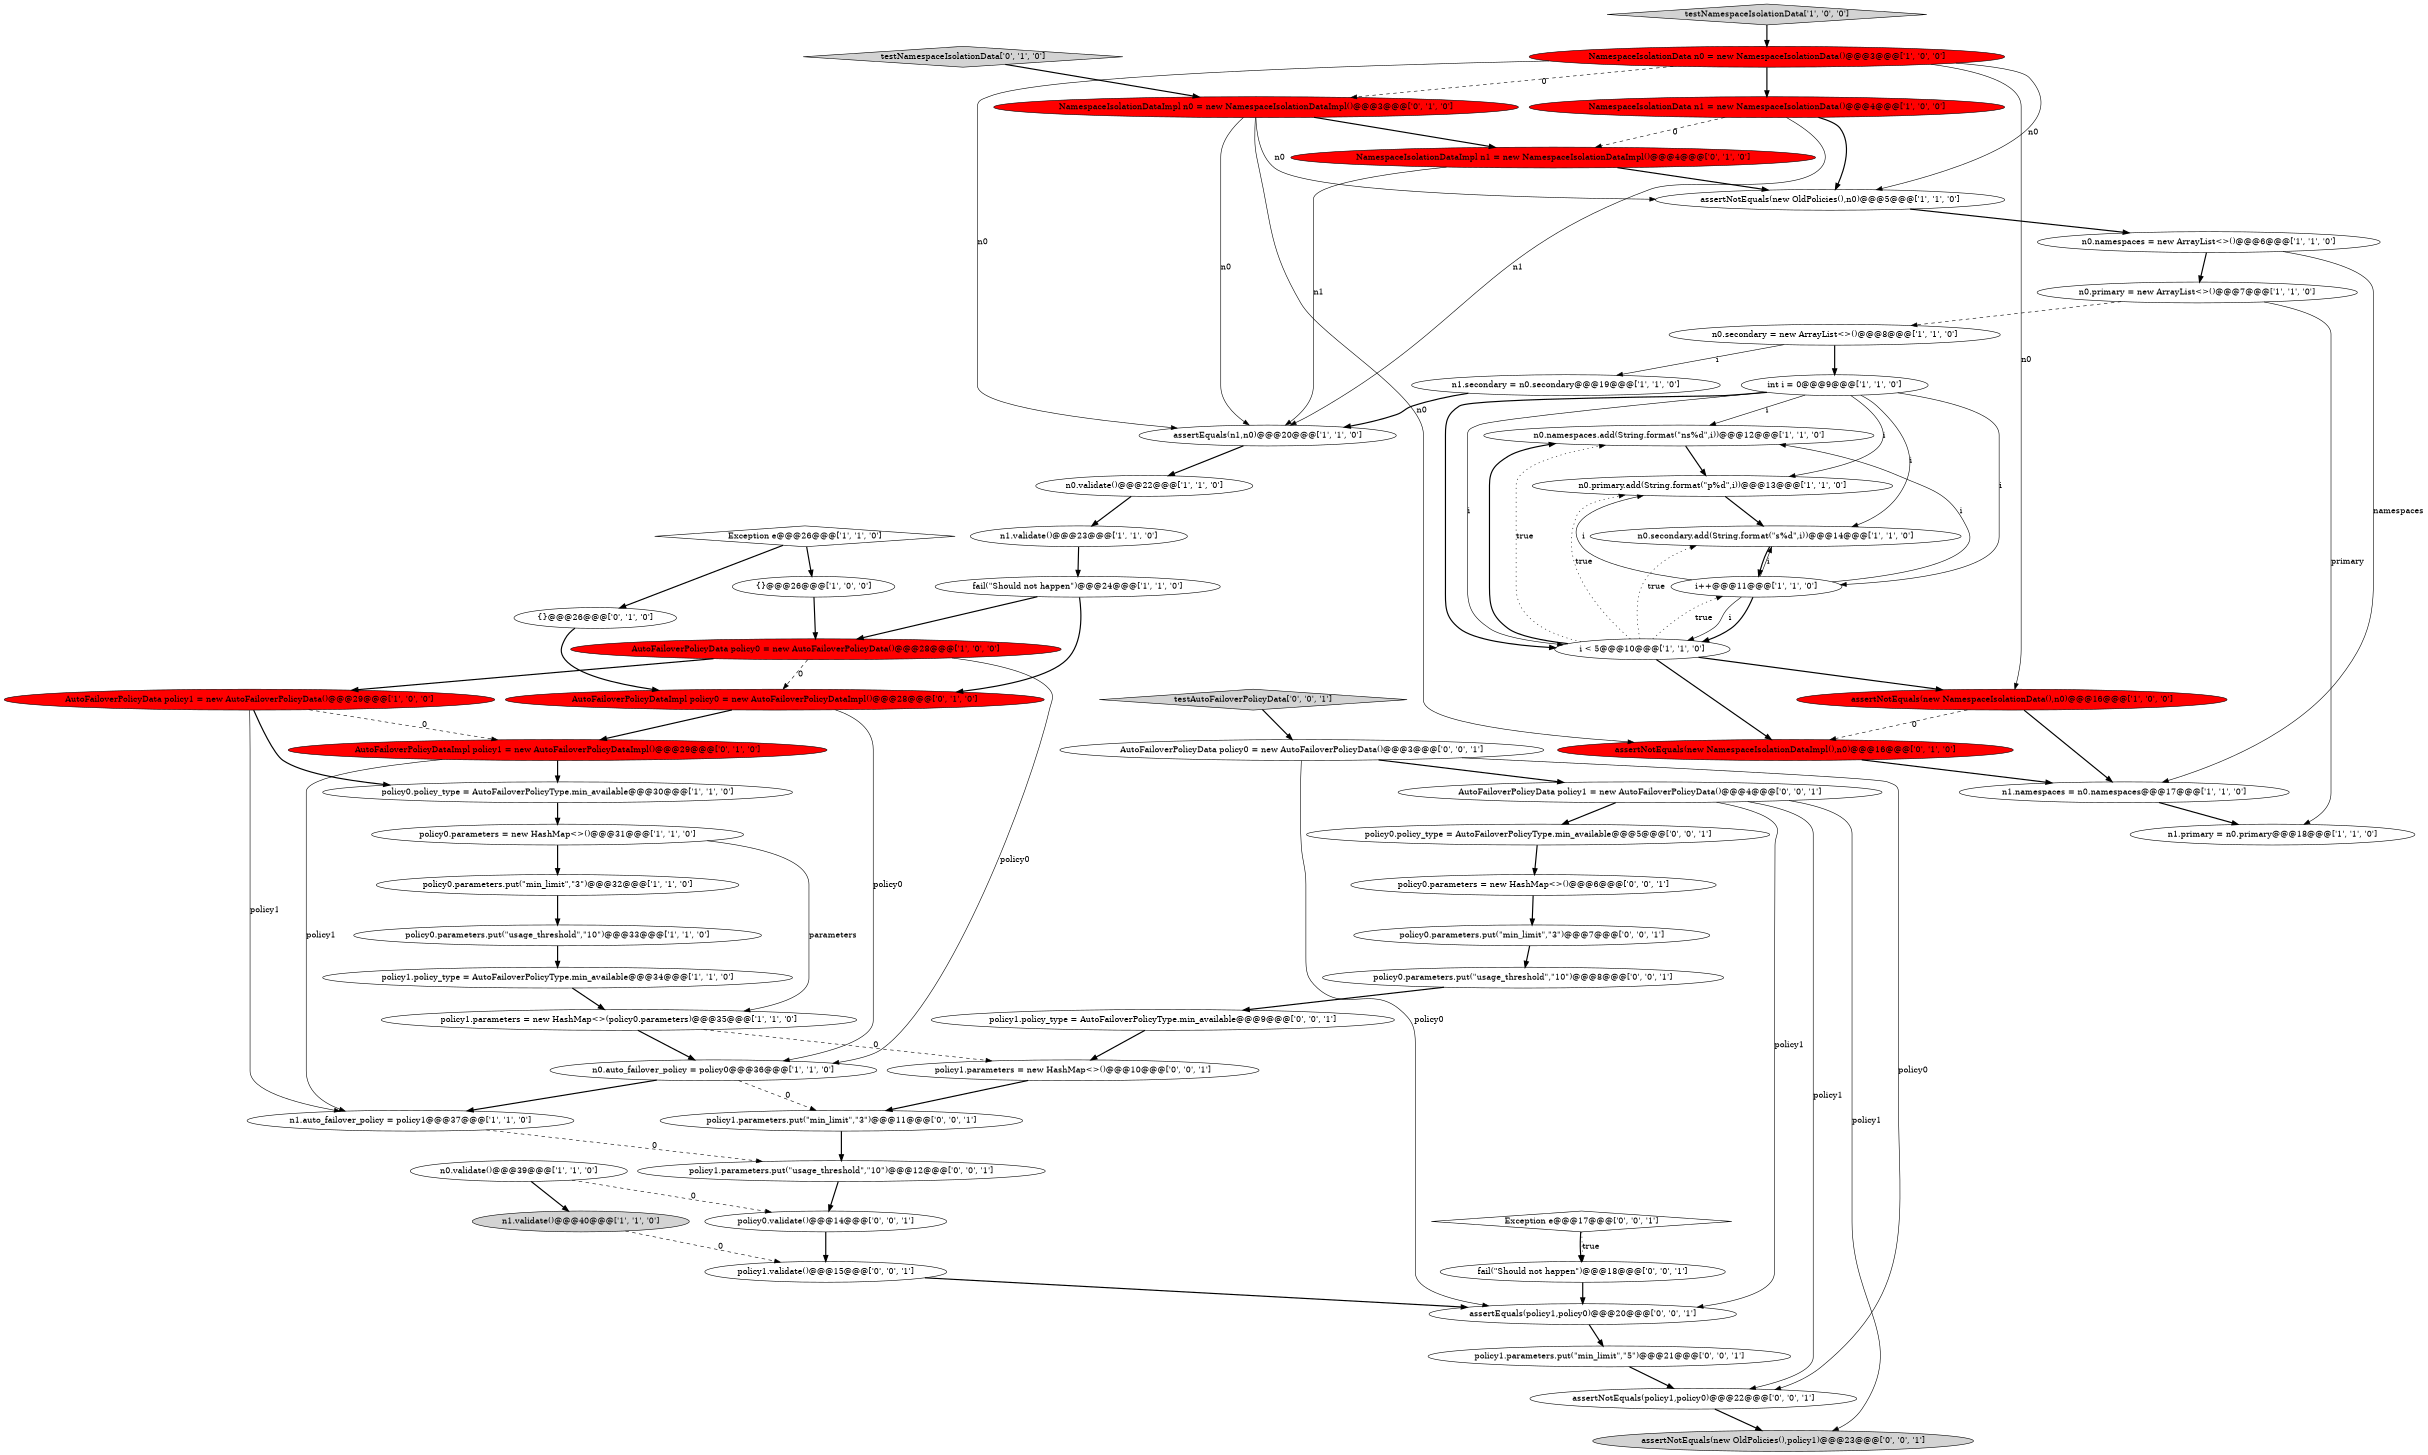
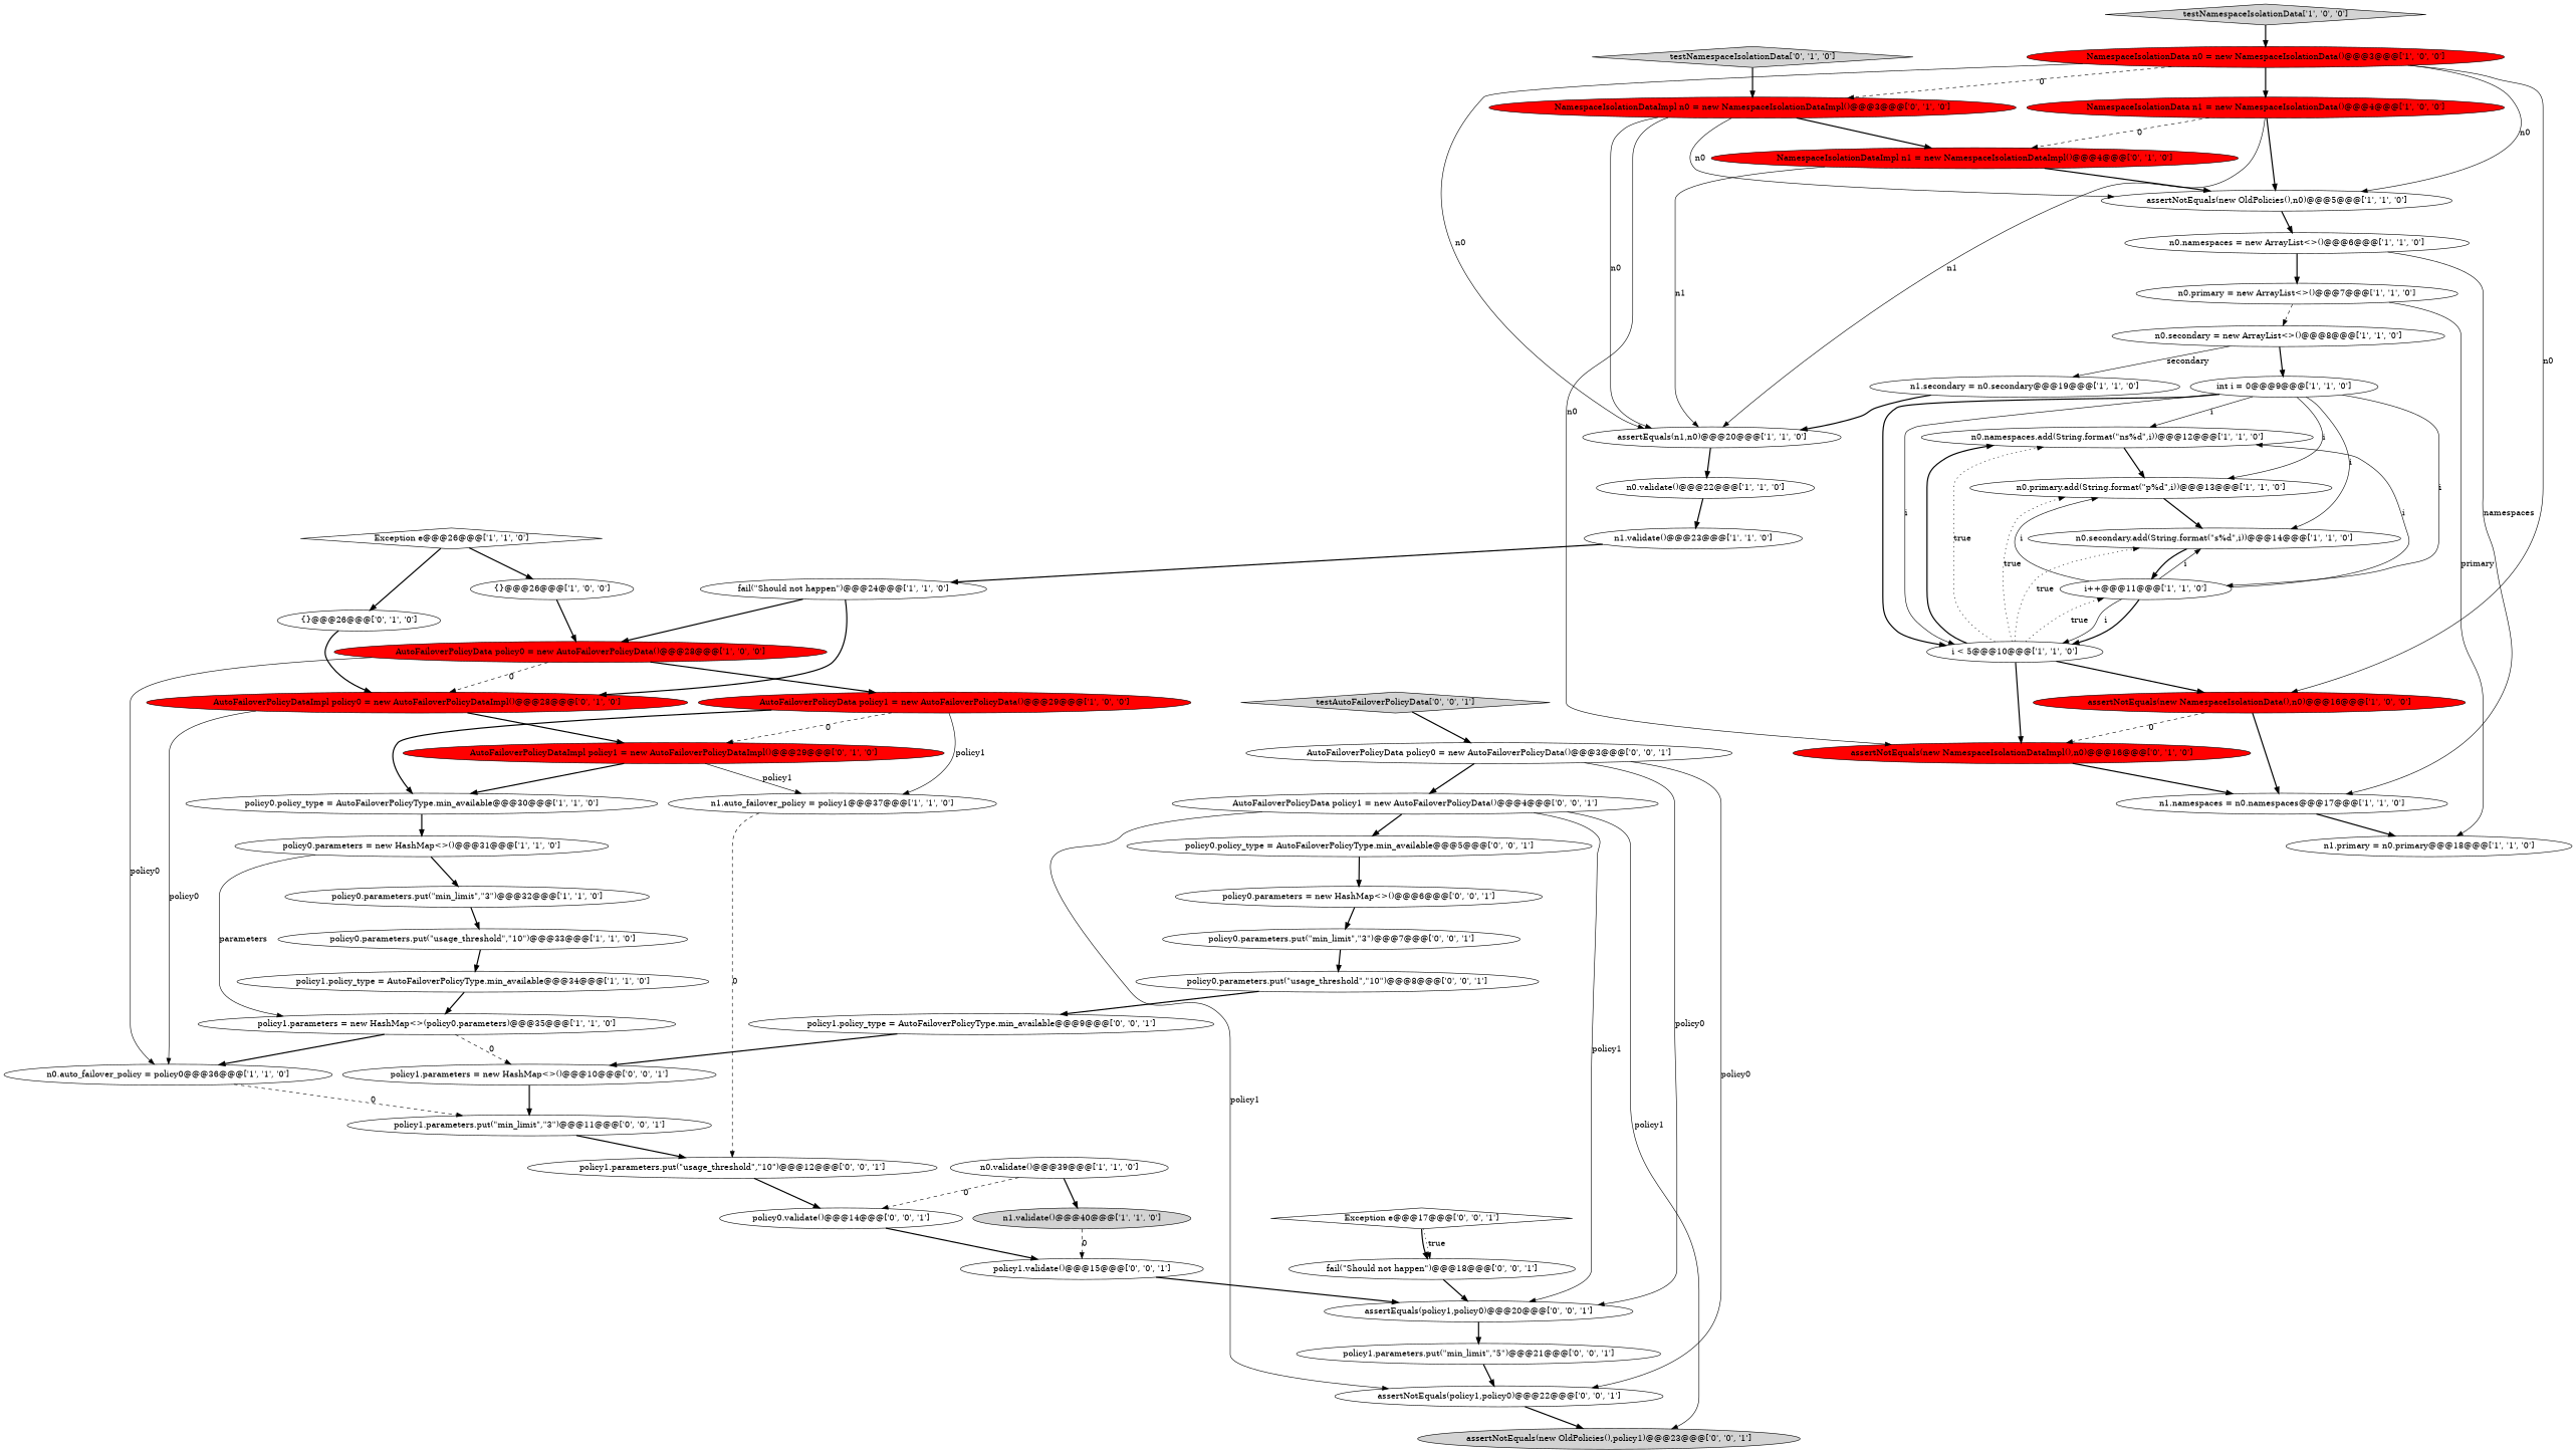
  digraph {
    node [fillcolor=white shape=ellipse style=filled]
    edge [style=bold]
    n1 [label="fail(\"Should not happen\")@@@24@@@['1', '1', '0']"]
    n2 [fillcolor=red label="AutoFailoverPolicyData policy0 = new AutoFailoverPolicyData()@@@28@@@['1', '0', '0']"]
    n3 [fillcolor=red label="AutoFailoverPolicyDataImpl policy0 = new AutoFailoverPolicyDataImpl()@@@28@@@['0', '1', '0']"]
    n4 [fillcolor=red label="AutoFailoverPolicyData policy1 = new AutoFailoverPolicyData()@@@29@@@['1', '0', '0']"]
    n5 [label="n0.auto_failover_policy = policy0@@@36@@@['1', '1', '0']"]
    n6 [fillcolor=red label="AutoFailoverPolicyDataImpl policy1 = new AutoFailoverPolicyDataImpl()@@@29@@@['0', '1', '0']"]
    n7 [label="n1.auto_failover_policy = policy1@@@37@@@['1', '1', '0']"]
    n8 [label="policy0.policy_type = AutoFailoverPolicyType.min_available@@@30@@@['1', '1', '0']"]
    n9 [label="policy1.parameters.put(\"usage_threshold\",\"10\")@@@12@@@['0', '0', '1']"]
    n10 [label="policy0.parameters = new HashMap<>()@@@31@@@['1', '1', '0']"]
    n11 [label="n1.namespaces = n0.namespaces@@@17@@@['1', '1', '0']"]
    n12 [label="n1.primary = n0.primary@@@18@@@['1', '1', '0']"]
    n13 [label="n0.namespaces.add(String.format(\"ns%d\",i))@@@12@@@['1', '1', '0']"]
    n14 [label="n0.primary.add(String.format(\"p%d\",i))@@@13@@@['1', '1', '0']"]
    n15 [label="n0.secondary.add(String.format(\"s%d\",i))@@@14@@@['1', '1', '0']"]
    n16 [fillcolor=red label="NamespaceIsolationData n0 = new NamespaceIsolationData()@@@3@@@['1', '0', '0']"]
    n17 [fillcolor=red label="assertNotEquals(new NamespaceIsolationData(),n0)@@@16@@@['1', '0', '0']"]
    n18 [label="assertNotEquals(new OldPolicies(),n0)@@@5@@@['1', '1', '0']"]
    n19 [label="assertEquals(n1,n0)@@@20@@@['1', '1', '0']"]
    n20 [fillcolor=red label="NamespaceIsolationDataImpl n0 = new NamespaceIsolationDataImpl()@@@3@@@['0', '1', '0']"]
    n21 [fillcolor=red label="NamespaceIsolationData n1 = new NamespaceIsolationData()@@@4@@@['1', '0', '0']"]
    n22 [fillcolor=red label="assertNotEquals(new NamespaceIsolationDataImpl(),n0)@@@16@@@['0', '1', '0']"]
    n23 [label="n0.namespaces = new ArrayList<>()@@@6@@@['1', '1', '0']"]
    n24 [label="n0.validate()@@@22@@@['1', '1', '0']"]
    n25 [fillcolor=red label="NamespaceIsolationDataImpl n1 = new NamespaceIsolationDataImpl()@@@4@@@['0', '1', '0']"]
    n26 [label="assertNotEquals(policy1,policy0)@@@22@@@['0', '0', '1']"]
    n27 [fillcolor=lightgray label="assertNotEquals(new OldPolicies(),policy1)@@@23@@@['0', '0', '1']"]
    n28 [label="fail(\"Should not happen\")@@@18@@@['0', '0', '1']"]
    n29 [label="assertEquals(policy1,policy0)@@@20@@@['0', '0', '1']"]
    n30 [label="policy1.parameters.put(\"min_limit\",\"5\")@@@21@@@['0', '0', '1']"]
    n31 [label="i < 5@@@10@@@['1', '1', '0']"]
    n32 [label="i++@@@11@@@['1', '1', '0']"]
    n33 [label="n0.primary = new ArrayList<>()@@@7@@@['1', '1', '0']"]
    n34 [label="n0.secondary = new ArrayList<>()@@@8@@@['1', '1', '0']"]
    n35 [label="policy0.parameters.put(\"min_limit\",\"3\")@@@32@@@['1', '1', '0']"]
    n36 [label="policy0.parameters.put(\"usage_threshold\",\"10\")@@@33@@@['1', '1', '0']"]
    n37 [label="policy1.policy_type = AutoFailoverPolicyType.min_available@@@34@@@['1', '1', '0']"]
    n38 [label="policy1.parameters.put(\"min_limit\",\"3\")@@@11@@@['0', '0', '1']"]
    n39 [label="n1.secondary = n0.secondary@@@19@@@['1', '1', '0']"]
    n40 [label="int i = 0@@@9@@@['1', '1', '0']"]
    n41 [label="policy0.parameters.put(\"usage_threshold\",\"10\")@@@8@@@['0', '0', '1']"]
    n42 [label="policy1.policy_type = AutoFailoverPolicyType.min_available@@@9@@@['0', '0', '1']"]
    n43 [label="policy1.parameters = new HashMap<>()@@@10@@@['0', '0', '1']"]
    n44 [label="{}@@@26@@@['1', '0', '0']"]
    n45 [label="policy0.validate()@@@14@@@['0', '0', '1']"]
    n46 [label="policy1.validate()@@@15@@@['0', '0', '1']"]
    n47 [label="n0.validate()@@@39@@@['1', '1', '0']"]
    n48 [fillcolor=lightgray label="n1.validate()@@@40@@@['1', '1', '0']"]
    n49 [label="Exception e@@@26@@@['1', '1', '0']" shape=diamond]
    n50 [label="{}@@@26@@@['0', '1', '0']"]
    n51 [fillcolor=lightgray label="testNamespaceIsolationData['0', '1', '0']" shape=diamond]
    n52 [label="policy1.parameters = new HashMap<>(policy0.parameters)@@@35@@@['1', '1', '0']"]
    n53 [label="n1.validate()@@@23@@@['1', '1', '0']"]
    n54 [label="policy0.parameters = new HashMap<>()@@@6@@@['0', '0', '1']"]
    n55 [label="policy0.parameters.put(\"min_limit\",\"3\")@@@7@@@['0', '0', '1']"]
    n56 [label="Exception e@@@17@@@['0', '0', '1']" shape=diamond]
    n57 [fillcolor=lightgray label="testNamespaceIsolationData['1', '0', '0']" shape=diamond]
    n58 [label="AutoFailoverPolicyData policy0 = new AutoFailoverPolicyData()@@@3@@@['0', '0', '1']"]
    n59 [label="AutoFailoverPolicyData policy1 = new AutoFailoverPolicyData()@@@4@@@['0', '0', '1']"]
    n60 [label="policy0.policy_type = AutoFailoverPolicyType.min_available@@@5@@@['0', '0', '1']"]
    n61 [fillcolor=lightgray label="testAutoFailoverPolicyData['0', '0', '1']" shape=diamond]
    n1 -> n2
    n1 -> n3
    n2 -> n3 [label=0 style=dashed]
    n2 -> n4
    n2 -> n5 [label=policy0 style=solid]
    n3 -> n5 [label=policy0 style=solid]
    n3 -> n6
    n4 -> n6 [label=0 style=dashed]
    n4 -> n7 [label=policy1 style=solid]
    n4 -> n8
-   n5 -> n7
    n5 -> n38 [label=0 style=dashed]
    n6 -> n7 [label=policy1 style=solid]
    n6 -> n8
    n7 -> n9 [label=0 style=dashed]
    n8 -> n10
    n9 -> n45
    n10 -> n35
    n10 -> n52 [label=parameters style=solid]
    n11 -> n12
    n13 -> n14
    n14 -> n15
    n15 -> n32
    n16 -> n17 [label=n0 style=solid]
    n16 -> n18 [label=n0 style=solid]
    n16 -> n19 [label=n0 style=solid]
    n16 -> n20 [label=0 style=dashed]
    n16 -> n21
    n17 -> n11
    n17 -> n22 [label=0 style=dashed]
    n18 -> n23
    n19 -> n24
    n20 -> n18 [label=n0 style=solid]
    n20 -> n19 [label=n0 style=solid]
    n20 -> n22 [label=n0 style=solid]
    n20 -> n25
    n21 -> n18
    n21 -> n19 [label=n1 style=solid]
    n21 -> n25 [label=0 style=dashed]
    n22 -> n11
    n23 -> n11 [label=namespaces style=solid]
    n23 -> n33
    n24 -> n53
    n25 -> n18
    n25 -> n19 [label=n1 style=solid]
    n26 -> n27
    n28 -> n29
    n29 -> n30
    n30 -> n26
    n31 -> n13
    n31 -> n13 [label=true style=dotted]
    n31 -> n14 [label=true style=dotted]
    n31 -> n15 [label=true style=dotted]
    n31 -> n17
    n31 -> n22
    n31 -> n32 [label=true style=dotted]
    n32 -> n13 [label=i style=solid]
    n32 -> n14 [label=i style=solid]
    n32 -> n15 [label=i style=solid]
    n32 -> n31
    n32 -> n31 [label=i style=solid]
    n33 -> n12 [label=primary style=solid]
    n33 -> n34 [style=dashed]
-   n34 -> n39 [label=i style=solid]
+   n34 -> n39 [label=secondary style=solid]
    n34 -> n40
    n35 -> n36
    n36 -> n37
    n37 -> n52
    n38 -> n9
    n39 -> n19
    n40 -> n13 [label=i style=solid]
    n40 -> n14 [label=i style=solid]
    n40 -> n15 [label=i style=solid]
    n40 -> n31
    n40 -> n31 [label=i style=solid]
    n40 -> n32 [label=i style=solid]
    n41 -> n42
    n42 -> n43
    n43 -> n38
    n44 -> n2
    n45 -> n46
    n46 -> n29
    n47 -> n45 [label=0 style=dashed]
    n47 -> n48
    n48 -> n46 [label=0 style=dashed]
    n49 -> n44
    n49 -> n50
    n50 -> n3
    n51 -> n20
    n52 -> n5
    n52 -> n43 [label=0 style=dashed]
    n53 -> n1
    n54 -> n55
    n55 -> n41
    n56 -> n28
    n56 -> n28 [label=true style=dotted]
    n57 -> n16
    n58 -> n26 [label=policy0 style=solid]
    n58 -> n29 [label=policy0 style=solid]
    n58 -> n59
    n59 -> n26 [label=policy1 style=solid]
    n59 -> n27 [label=policy1 style=solid]
    n59 -> n29 [label=policy1 style=solid]
    n59 -> n60
    n60 -> n54
    n61 -> n58
  }
